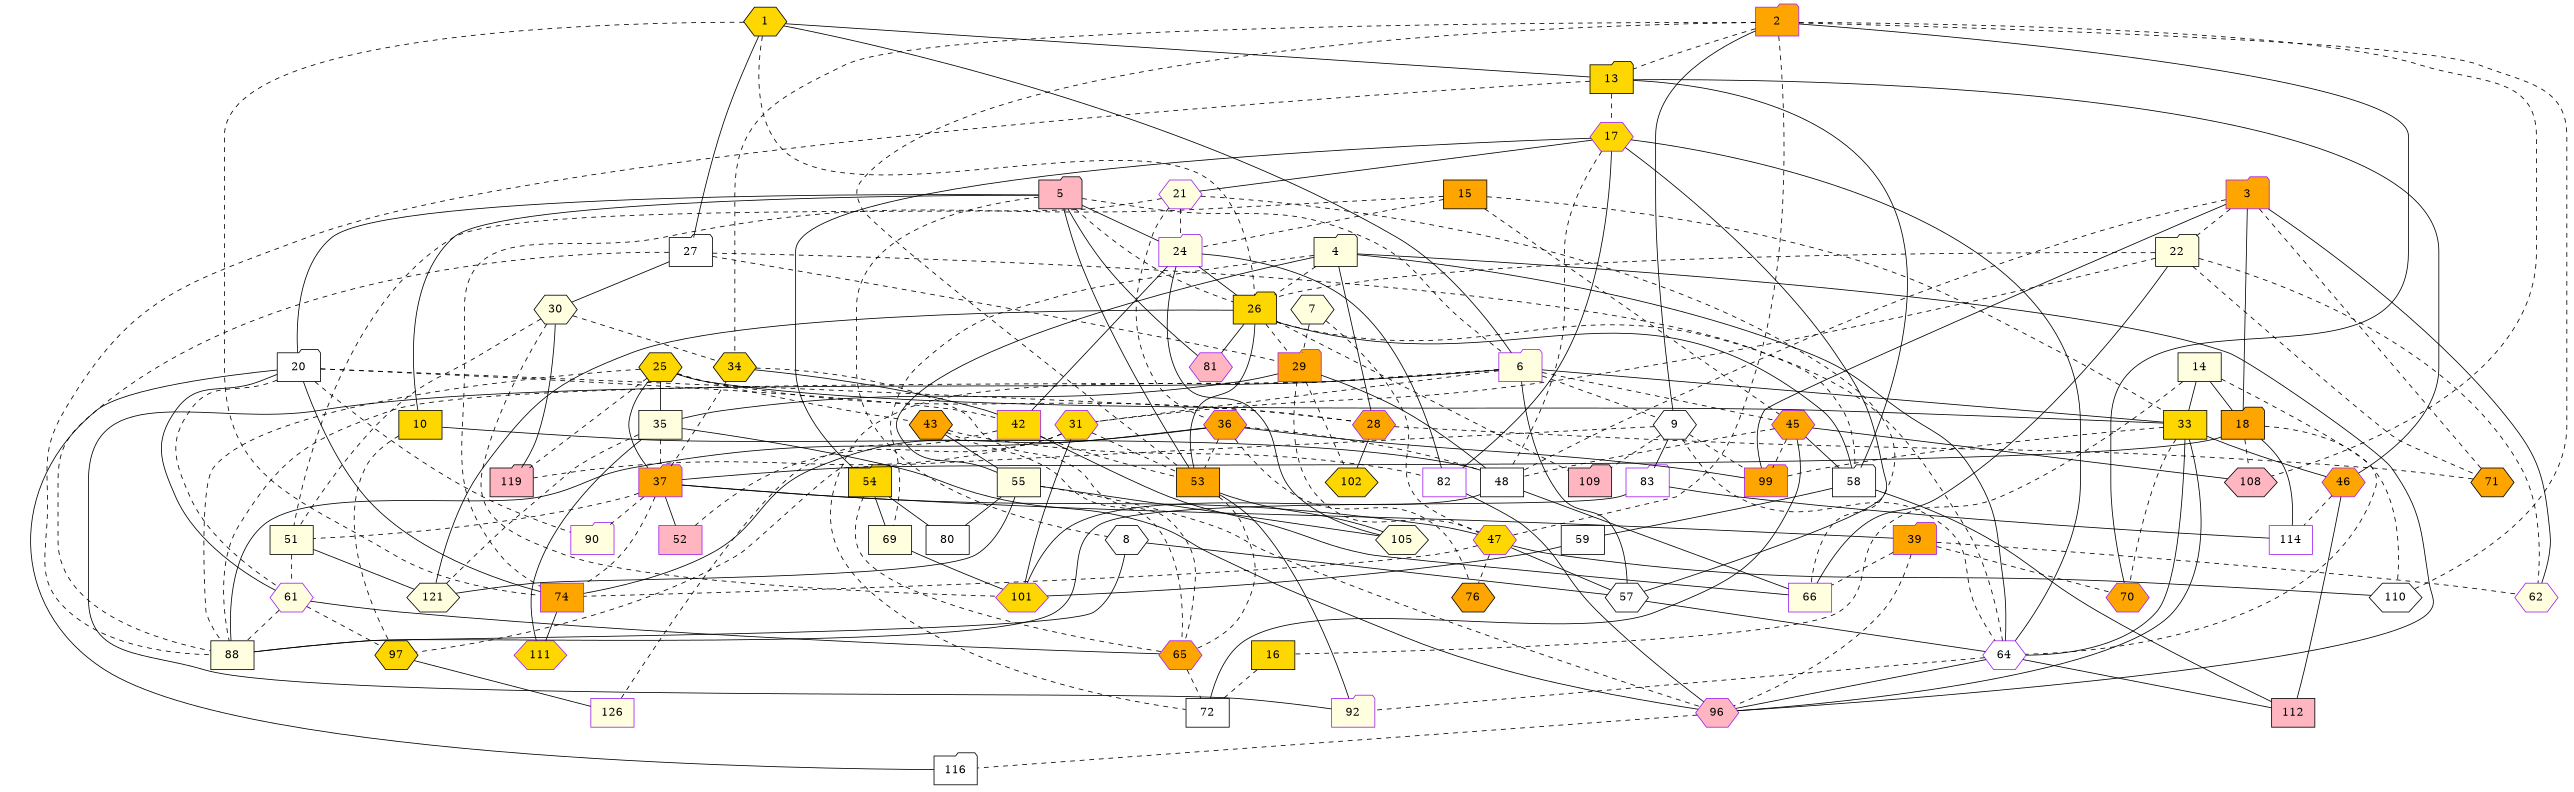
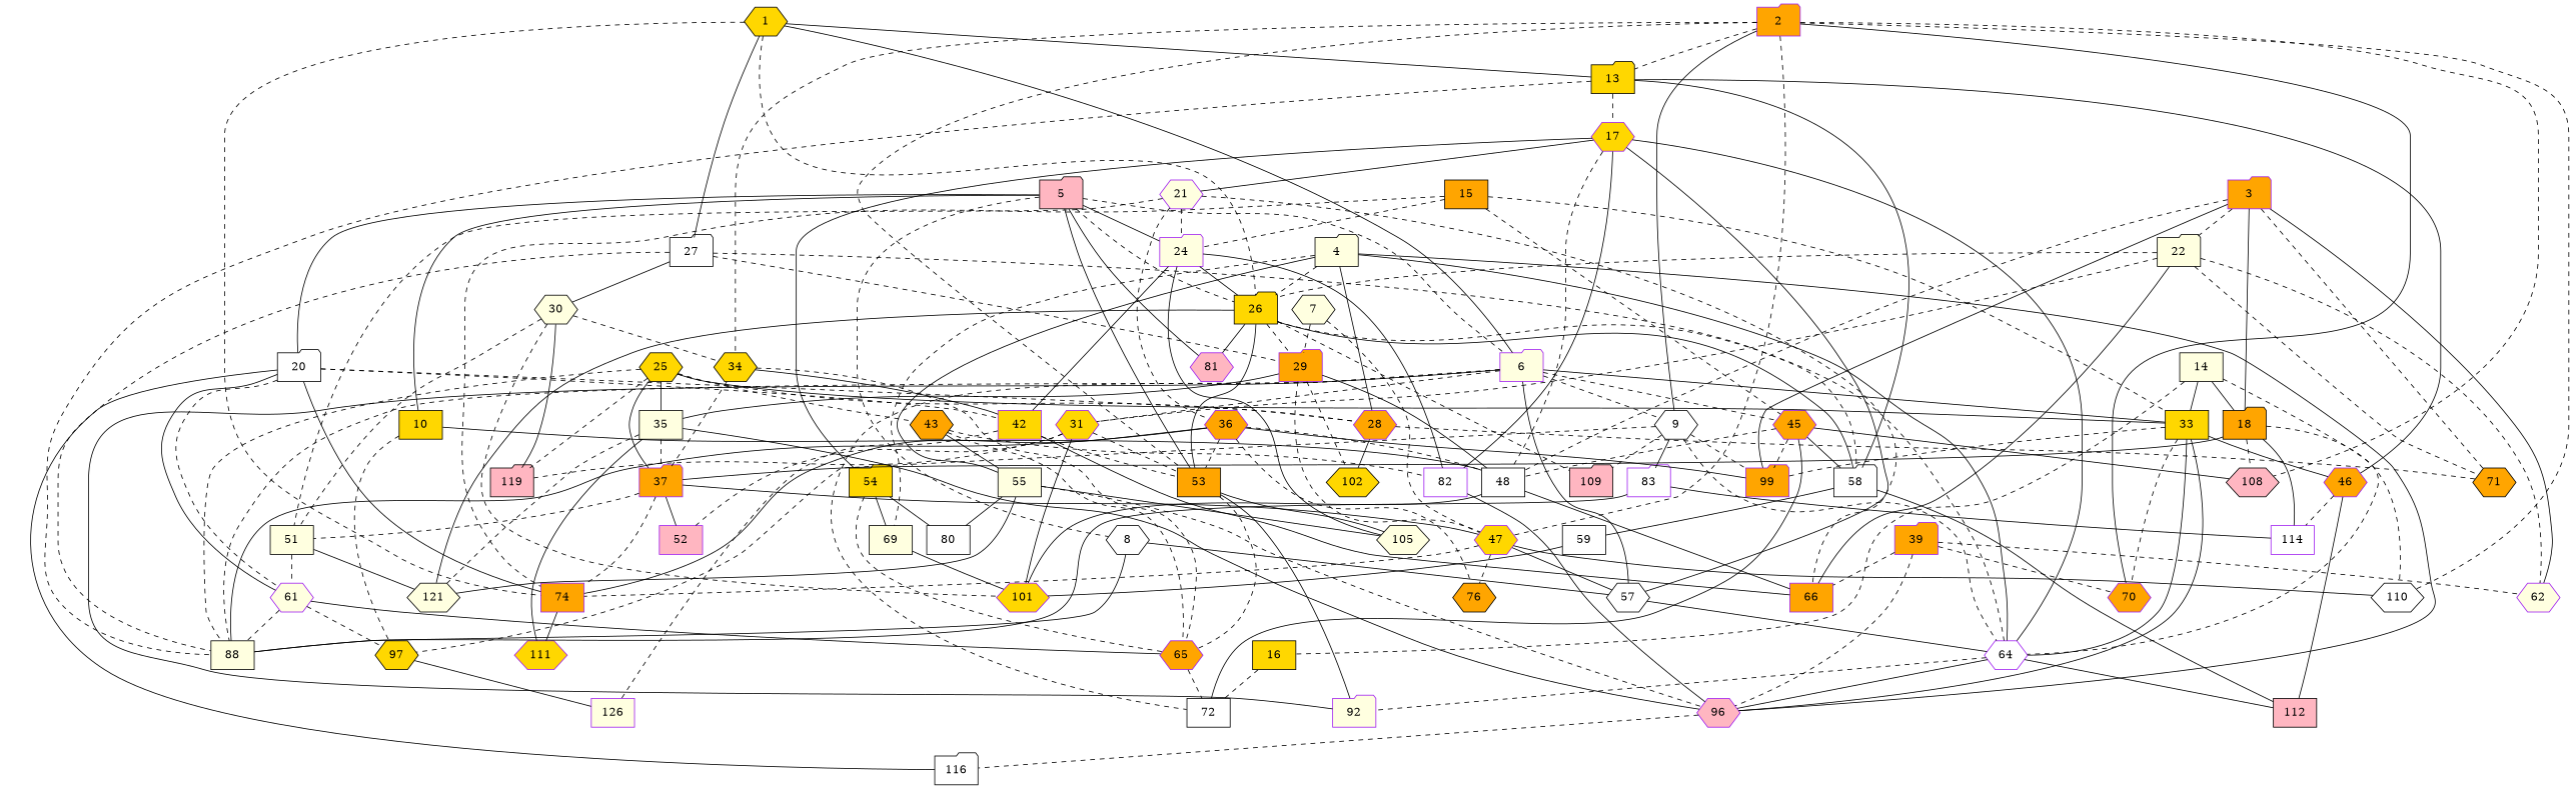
  graph {
    node [color=black fillcolor=lightyellow shape=hexagon style=filled]
    edge [style=dashed]
    1 [fillcolor=gold super="+94"]
    6 [color=purple shape=folder super="+12"]
    13 [fillcolor=gold shape=folder super="+56"]
    26 [fillcolor=gold shape=folder super="+85"]
    27 [fillcolor=white shape=folder super="+103"]
    74 [color=purple fillcolor=orange shape=box super="+77"]
    9 [fillcolor=white super="+11"]
    31 [color=purple fillcolor=gold super="+98"]
    33 [fillcolor=gold shape=box super="+38"]
    45 [color=purple fillcolor=orange super="+78"]
    57 [fillcolor=white super="+100"]
    72 [fillcolor=white shape=box]
    88 [shape=box super="+95"]
    92 [color=purple shape=folder]
    17 [color=purple fillcolor=gold super="+87"]
    46 [color=purple fillcolor=orange super="+73"]
    58 [fillcolor=white shape=folder super="+117"]
    53 [fillcolor=orange shape=box super="+89"]
    64 [color=purple fillcolor=white super="+104"]
    81 [color=purple fillcolor=lightpink]
    29 [color=purple fillcolor=orange shape=folder super="+91"]
    109 [fillcolor=lightpink shape=folder]
    121
    30 [super="+44"]
    111 [color=purple fillcolor=gold]
    2 [color=purple fillcolor=orange shape=folder super="+115"]
    34 [fillcolor=gold]
    47 [color=purple fillcolor=gold super="+86"]
    70 [color=purple fillcolor=orange]
    108 [fillcolor=lightpink]
    110 [fillcolor=white]
    99 [color=purple fillcolor=orange shape=folder]
    83 [color=purple fillcolor=white shape=folder]
    97 [fillcolor=gold super="+113"]
    37 [color=purple fillcolor=orange shape=folder super="+107"]
    42 [color=purple fillcolor=gold shape=box super="+49"]
    65 [color=purple fillcolor=orange super="+79"]
    76 [fillcolor=orange]
    105
    3 [color=purple fillcolor=orange shape=folder super="+122"]
    18 [fillcolor=orange shape=folder super="+23"]
    22 [shape=folder super="+68"]
    48 [fillcolor=white shape=box super="+123"]
    62 [color=purple]
    71 [fillcolor=orange]
    114 [color=purple fillcolor=white shape=box]
-   66 [color=purple shape=box]
+   66 [color=purple fillcolor=orange shape=box]
    101 [color=purple fillcolor=gold super="+118"]
    4 [shape=folder super="+125"]
    28 [color=purple fillcolor=orange super="+93"]
    55 [shape=box super="+67"]
    69 [shape=box]
    96 [color=purple fillcolor=lightpink super="+124"]
    102 [fillcolor=gold]
    80 [fillcolor=white shape=box]
    112 [fillcolor=lightpink shape=box]
    116 [fillcolor=white shape=folder]
    5 [fillcolor=lightpink shape=folder super="+32"]
    8 [fillcolor=white]
    10 [fillcolor=gold shape=box]
    20 [fillcolor=white shape=folder super="+75"]
    24 [color=purple shape=folder super="+63"]
    61 [color=purple]
-   90 [color=purple shape=folder]
    82 [color=purple fillcolor=white shape=box]
    119 [fillcolor=lightpink shape=folder]
    52 [color=purple fillcolor=lightpink shape=box]
    35 [shape=box super="+60"]
    7
    126 [color=purple shape=box]
    21 [color=purple super="+41"]
    54 [fillcolor=gold shape=folder]
    59 [fillcolor=white shape=box]
    14 [shape=box]
    16 [fillcolor=gold shape=box]
    15 [fillcolor=orange shape=box super="+19"]
    36 [color=purple fillcolor=orange super="+50"]
    51 [shape=box super="+120"]
    39 [color=purple fillcolor=orange shape=folder super="+40"]
    25 [fillcolor=gold super="+84"]
    43 [fillcolor=orange super="+106"]
    1 -- 6 [style=solid]
    1 -- 13 [style=solid]
    1 -- 26
    1 -- 27 [style=solid]
    1 -- 74
    6 -- 9
    6 -- 31
    6 -- 33 [style=solid]
    6 -- 45
    6 -- 57 [style=solid]
    6 -- 72
    6 -- 88
    6 -- 92 [style=solid]
    13 -- 88
    13 -- 17
    13 -- 46 [style=solid]
    13 -- 58 [style=solid]
    26 -- 58 [style=solid]
    26 -- 53 [style=solid weight=2]
    26 -- 64
    26 -- 81 [style=solid]
    26 -- 29
    26 -- 109
    26 -- 121 [style=solid]
    27 -- 88
    27 -- 58
    27 -- 29
    27 -- 30 [style=solid]
    74 -- 111 [style=solid]
    9 -- 64
    9 -- 109
    9 -- 99
    9 -- 83 [style=solid]
    9 -- 97
    31 -- 53
    31 -- 101 [style=solid]
    31 -- 119
    31 -- 52
    33 -- 46 [style=solid]
    33 -- 64 [style=solid]
    33 -- 70
    33 -- 99
    33 -- 96 [style=solid]
    45 -- 72 [style=solid]
    45 -- 58 [style=solid]
    45 -- 108 [style=solid]
    45 -- 99
    45 -- 48
    57 -- 64 [style=solid]
    17 -- 57 [style=solid]
    17 -- 64 [style=solid]
    17 -- 48
    17 -- 82 [style=solid]
    17 -- 21 [style=solid]
    17 -- 54 [style=solid]
    46 -- 114
    46 -- 112 [style=solid]
    58 -- 112 [style=solid]
    58 -- 59 [style=solid]
    53 -- 92 [style=solid]
    53 -- 65
    53 -- 105 [style=solid]
    64 -- 92
    64 -- 96 [style=solid]
    64 -- 112 [style=solid]
    29 -- 47
    29 -- 48 [style=solid]
    29 -- 102
    29 -- 35 [style=solid]
    30 -- 34
    30 -- 101
    30 -- 119 [style=solid]
    30 -- 51
    2 -- 13
    2 -- 9 [style=solid]
    2 -- 53
    2 -- 34
    2 -- 47
    2 -- 70 [style=solid]
    2 -- 108
    2 -- 110
    34 -- 37
    34 -- 42 [style=solid]
    34 -- 65
    47 -- 74
    47 -- 57 [style=solid]
    47 -- 110 [style=solid]
    47 -- 76
    83 -- 88 [style=solid]
    83 -- 114 [style=solid]
    97 -- 126 [style=solid]
    37 -- 74
    37 -- 47 [style=solid]
-   37 -- 90
    37 -- 52 [style=solid]
    37 -- 51
-   37 -- 39 [style=solid]
    42 -- 53
    42 -- 66 [style=solid]
    42 -- 126
    65 -- 72
    3 -- 99 [style=solid]
    3 -- 18 [style=solid]
    3 -- 22
    3 -- 48
    3 -- 62 [style=solid]
    3 -- 71
    18 -- 108
    18 -- 110
    18 -- 37 [style=solid]
    18 -- 114 [style=solid]
    22 -- 26
    22 -- 31
    22 -- 62
    22 -- 71
    22 -- 66 [style=solid]
    48 -- 66 [style=solid]
    48 -- 101 [style=solid]
    4 -- 26
    4 -- 64 [style=solid]
    4 -- 28 [style=solid]
    4 -- 55 [style=solid]
    4 -- 69
    4 -- 96 [style=solid]
    28 -- 71
    28 -- 102 [style=solid]
    55 -- 121 [style=solid]
    55 -- 105 [style=solid]
    55 -- 96
    55 -- 80 [style=solid]
    69 -- 101 [style=solid]
    96 -- 116
    5 -- 6
    5 -- 26
    5 -- 53 [style=solid]
    5 -- 81 [style=solid]
    5 -- 8
    5 -- 10 [style=solid]
    5 -- 20 [style=solid]
    5 -- 24 [style=solid]
    8 -- 57 [style=solid]
    8 -- 88 [style=solid]
    10 -- 97
    10 -- 48 [style=solid]
    20 -- 74 [style=solid]
    20 -- 42 [weight=2]
    20 -- 28
    20 -- 116 [style=solid]
    20 -- 61 [style=solid]
    20 -- 61
-   20 -- 90
    24 -- 26 [style=solid]
    24 -- 42 [style=solid]
    24 -- 105 [style=solid]
    24 -- 82 [style=solid]
    61 -- 88
    61 -- 97
    61 -- 65 [style=solid]
    82 -- 96 [style=solid]
    35 -- 121
    35 -- 111 [style=solid]
    35 -- 37
    35 -- 96 [style=solid]
    7 -- 29
    7 -- 47
    21 -- 66
    21 -- 24
    21 -- 36
    21 -- 51
    54 -- 65
    54 -- 69 [style=solid]
    54 -- 80 [style=solid]
    59 -- 101 [style=solid]
    14 -- 33 [style=solid]
    14 -- 64
    14 -- 18 [style=solid]
    14 -- 16
    16 -- 72
    15 -- 74
    15 -- 33
    15 -- 45
    15 -- 24
    36 -- 74 [style=solid]
    36 -- 88 [style=solid]
    36 -- 53
    36 -- 99 [style=solid]
    36 -- 76
    36 -- 48
    51 -- 121 [style=solid]
    51 -- 61
    39 -- 70
    39 -- 62
    39 -- 66
    39 -- 96
    25 -- 33 [style=solid]
    25 -- 88
    25 -- 37 [style=solid]
    25 -- 28
    25 -- 119
    25 -- 35 [style=solid]
    25 -- 43
    43 -- 65
    43 -- 55 [style=solid]
    43 -- 82
  }
